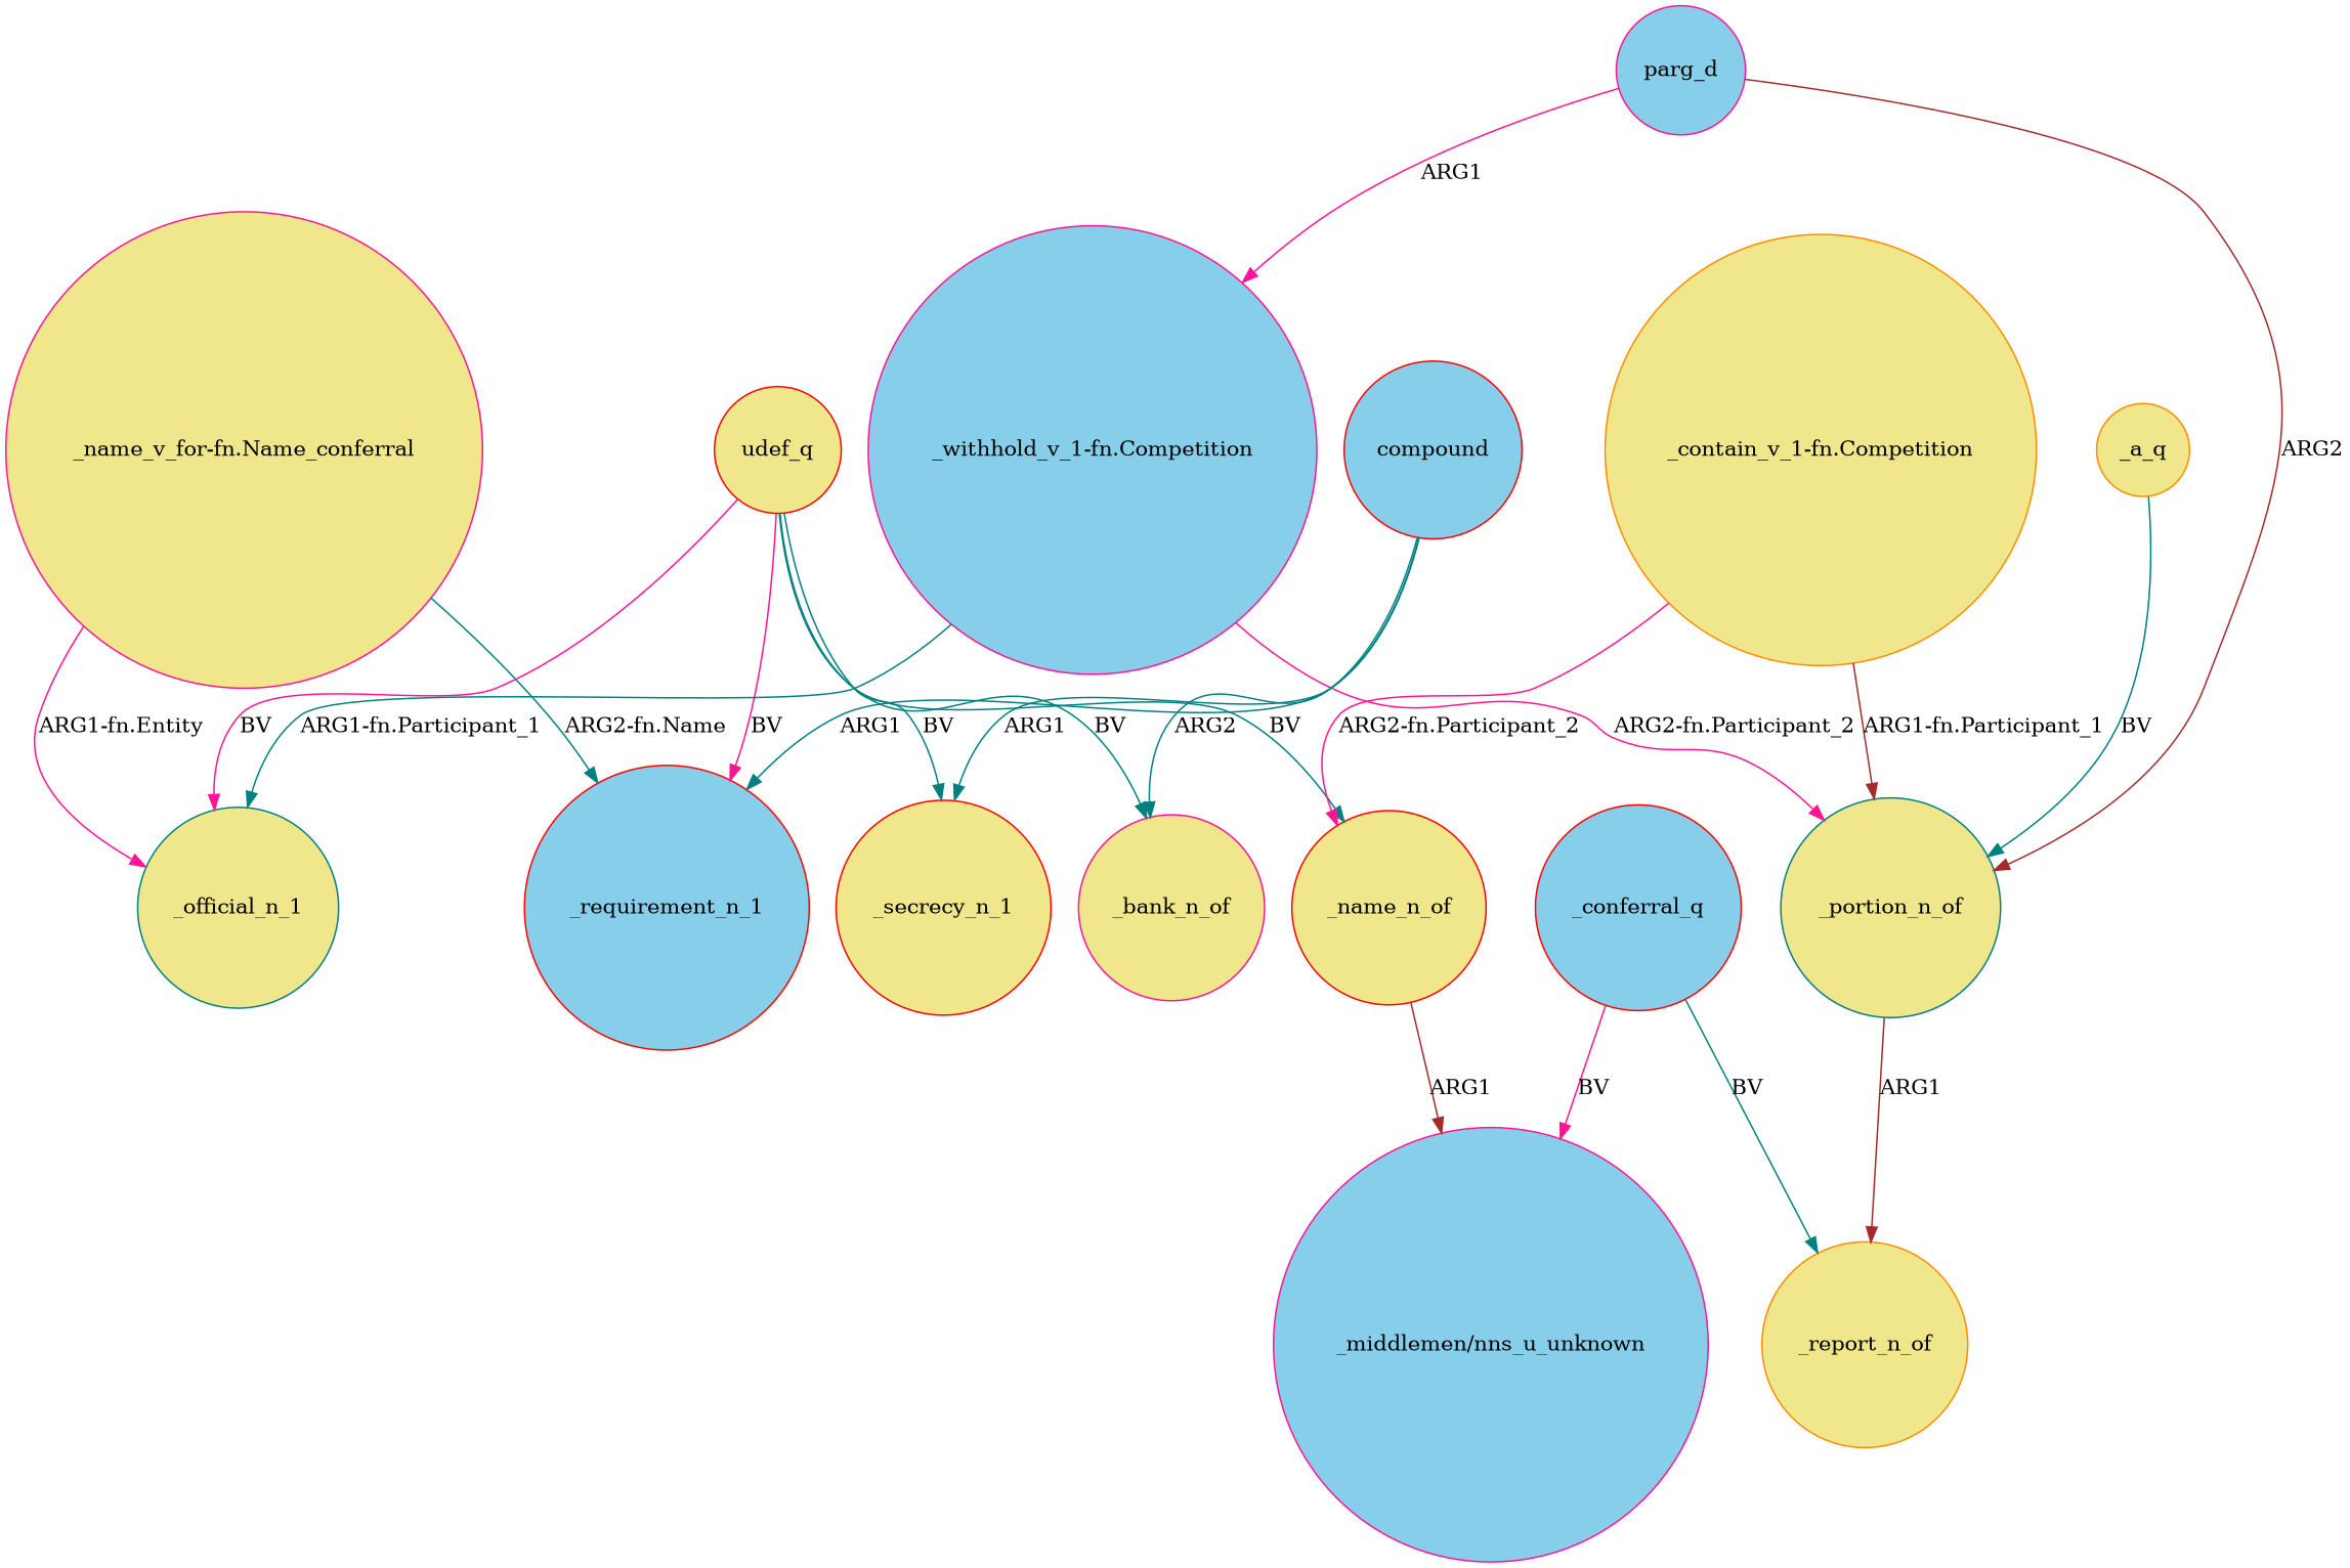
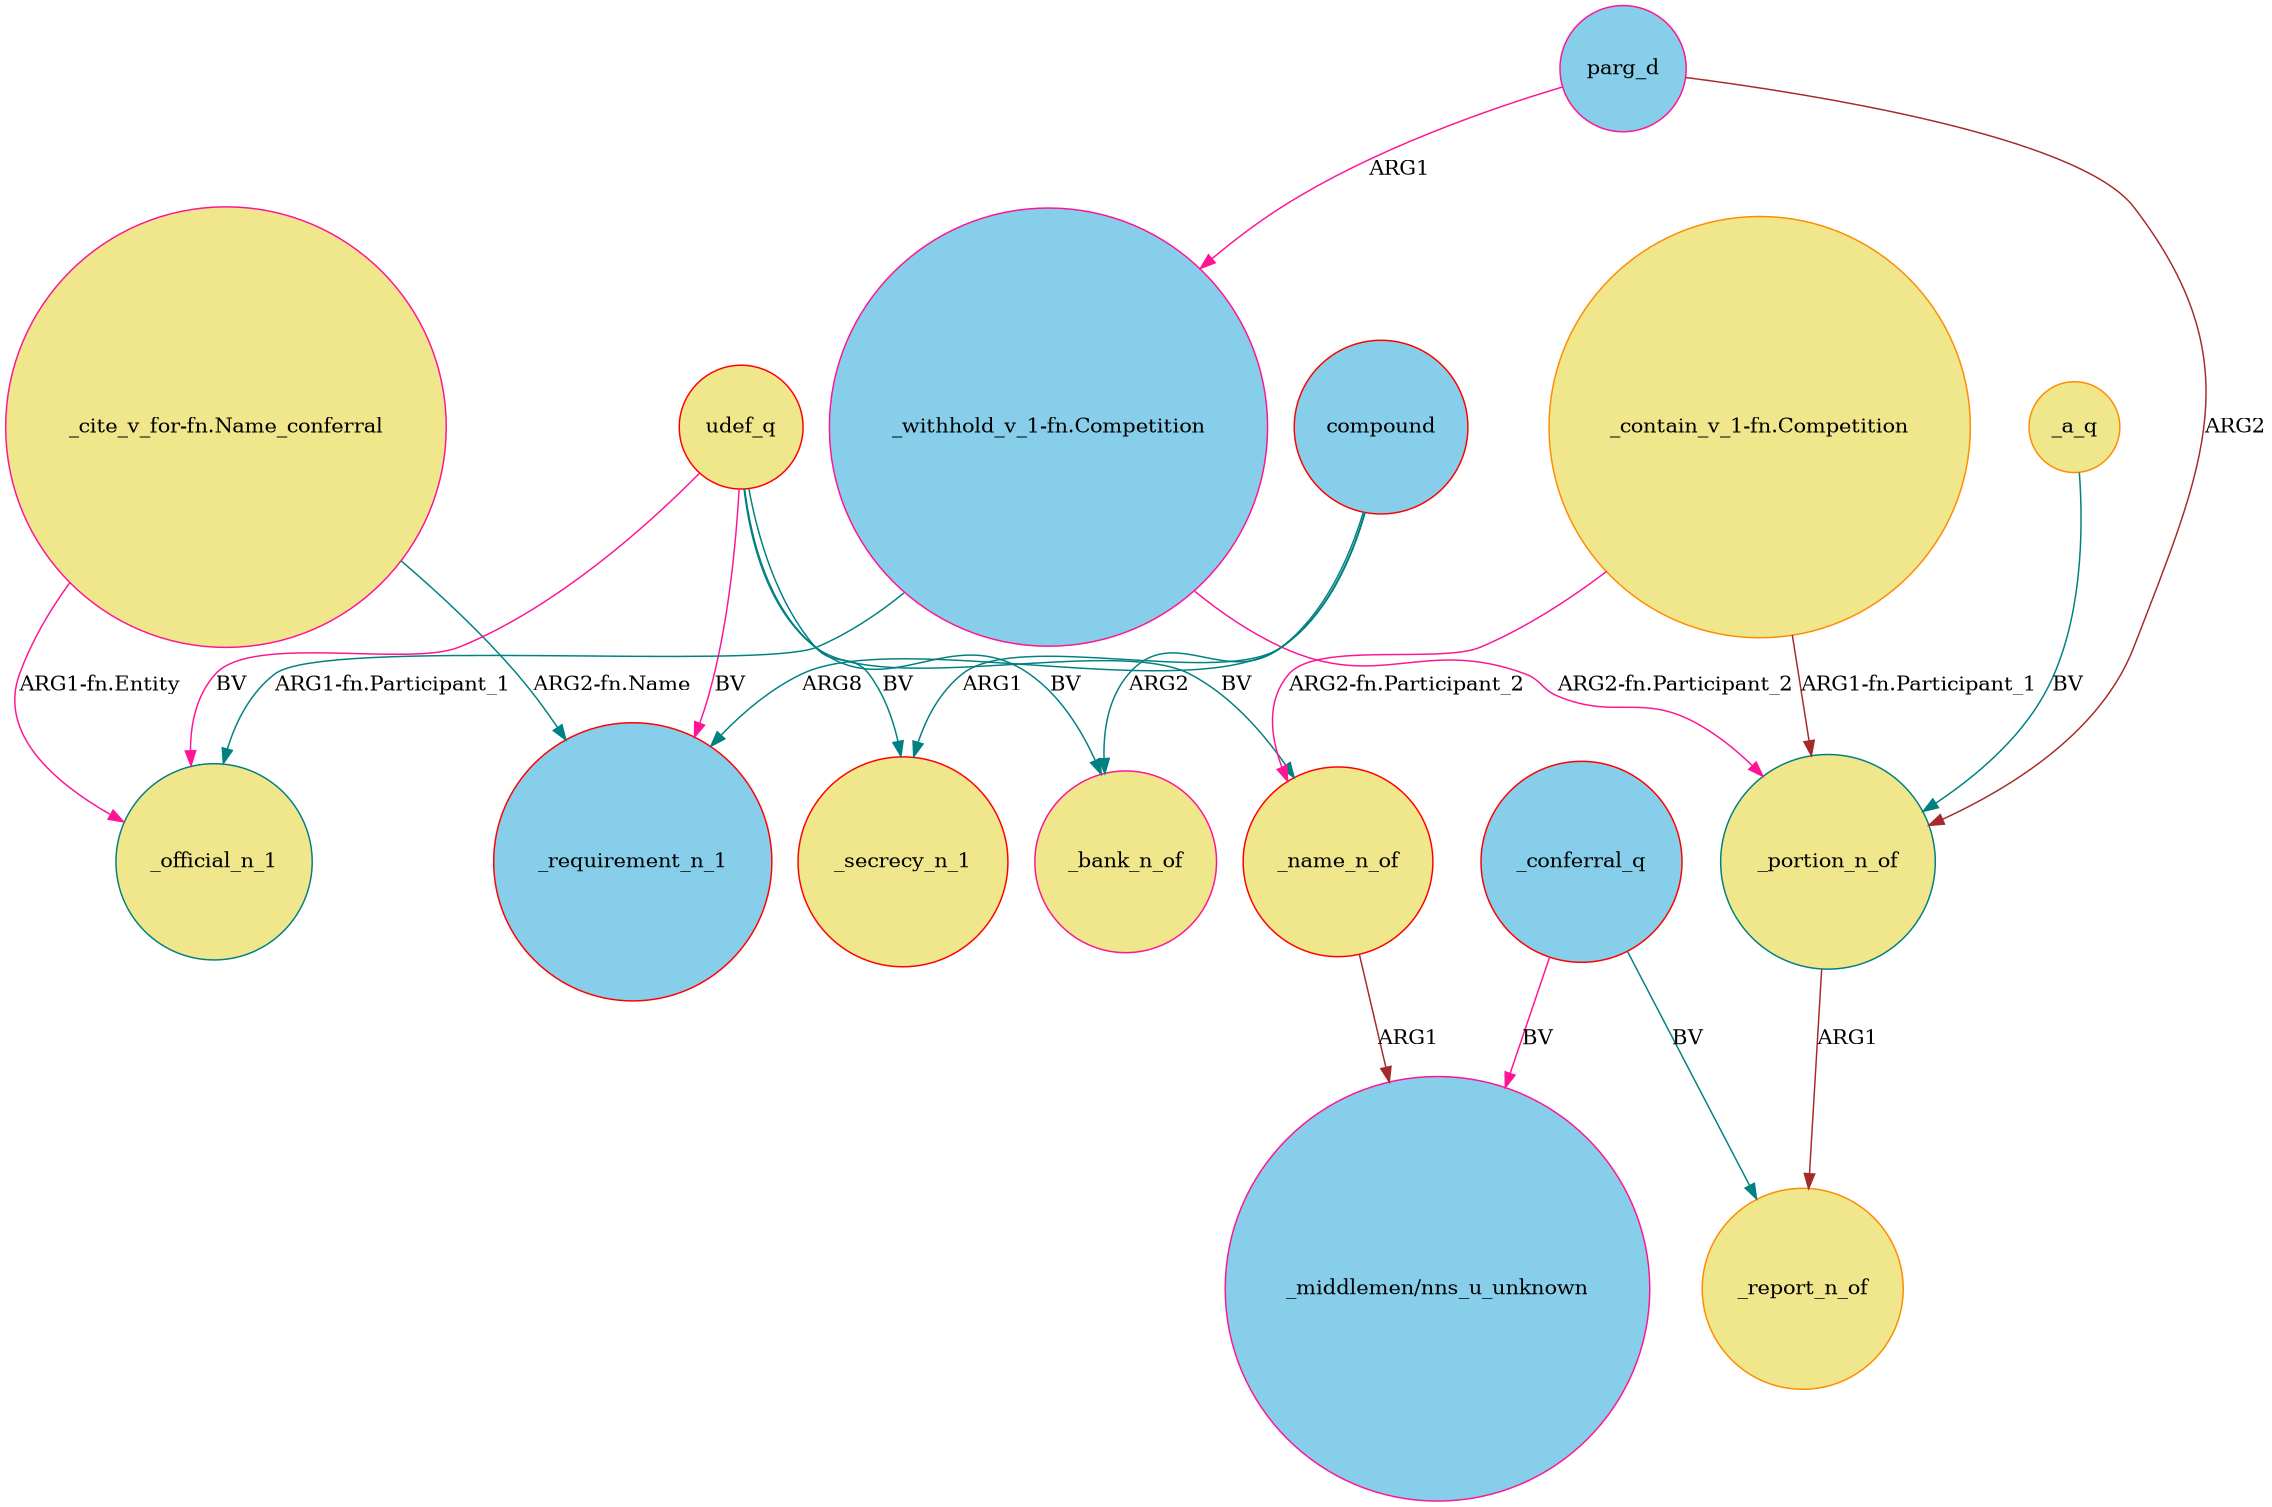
  digraph {
    node [color=red fillcolor=khaki shape=circle style=filled]
    edge [color=teal]
-   "_cite_v_for-fn.Name_conferral" [color=deeppink label="_name_v_for-fn.Name_conferral"]
+   "_cite_v_for-fn.Name_conferral" [color=deeppink]
    _requirement_n_1 [fillcolor=skyblue]
    _official_n_1 [color=teal]
    _portion_n_of [color=teal]
    _report_n_of [color=darkorange]
    n6 [fillcolor=skyblue label=_conferral_q]
    "_middlemen/nns_u_unknown" [color=deeppink fillcolor=skyblue]
    udef_q
    _bank_n_of [color=deeppink]
    _name_n_of
    _secrecy_n_1
    "_withhold_v_1-fn.Competition" [color=deeppink fillcolor=skyblue]
    "_contain_v_1-fn.Competition" [color=darkorange]
    _a_q [color=darkorange]
    parg_d [color=deeppink fillcolor=skyblue]
    compound [fillcolor=skyblue]
    "_cite_v_for-fn.Name_conferral" -> _requirement_n_1 [label="ARG2-fn.Name"]
    "_cite_v_for-fn.Name_conferral" -> _official_n_1 [color=deeppink label="ARG1-fn.Entity"]
    _portion_n_of -> _report_n_of [color=brown label=ARG1]
    n6 -> _report_n_of [label=BV]
    n6 -> "_middlemen/nns_u_unknown" [color=deeppink label=BV]
    udef_q -> _requirement_n_1 [color=deeppink label=BV]
    udef_q -> _official_n_1 [color=deeppink label=BV]
    udef_q -> _bank_n_of [label=BV]
    udef_q -> _name_n_of [label=BV]
    udef_q -> _secrecy_n_1 [label=BV]
    _name_n_of -> "_middlemen/nns_u_unknown" [color=brown label=ARG1]
    "_withhold_v_1-fn.Competition" -> _official_n_1 [label="ARG1-fn.Participant_1"]
    "_withhold_v_1-fn.Competition" -> _portion_n_of [color=deeppink label="ARG2-fn.Participant_2"]
    "_contain_v_1-fn.Competition" -> _portion_n_of [color=brown label="ARG1-fn.Participant_1"]
    "_contain_v_1-fn.Competition" -> _name_n_of [color=deeppink label="ARG2-fn.Participant_2"]
    _a_q -> _portion_n_of [label=BV]
    parg_d -> _portion_n_of [color=brown label=ARG2]
    parg_d -> "_withhold_v_1-fn.Competition" [color=deeppink label=ARG1]
-   compound -> _requirement_n_1 [label=ARG1]
+   compound -> _requirement_n_1 [label=ARG8]
    compound -> _bank_n_of [label=ARG2]
    compound -> _secrecy_n_1 [label=ARG1]
  }
